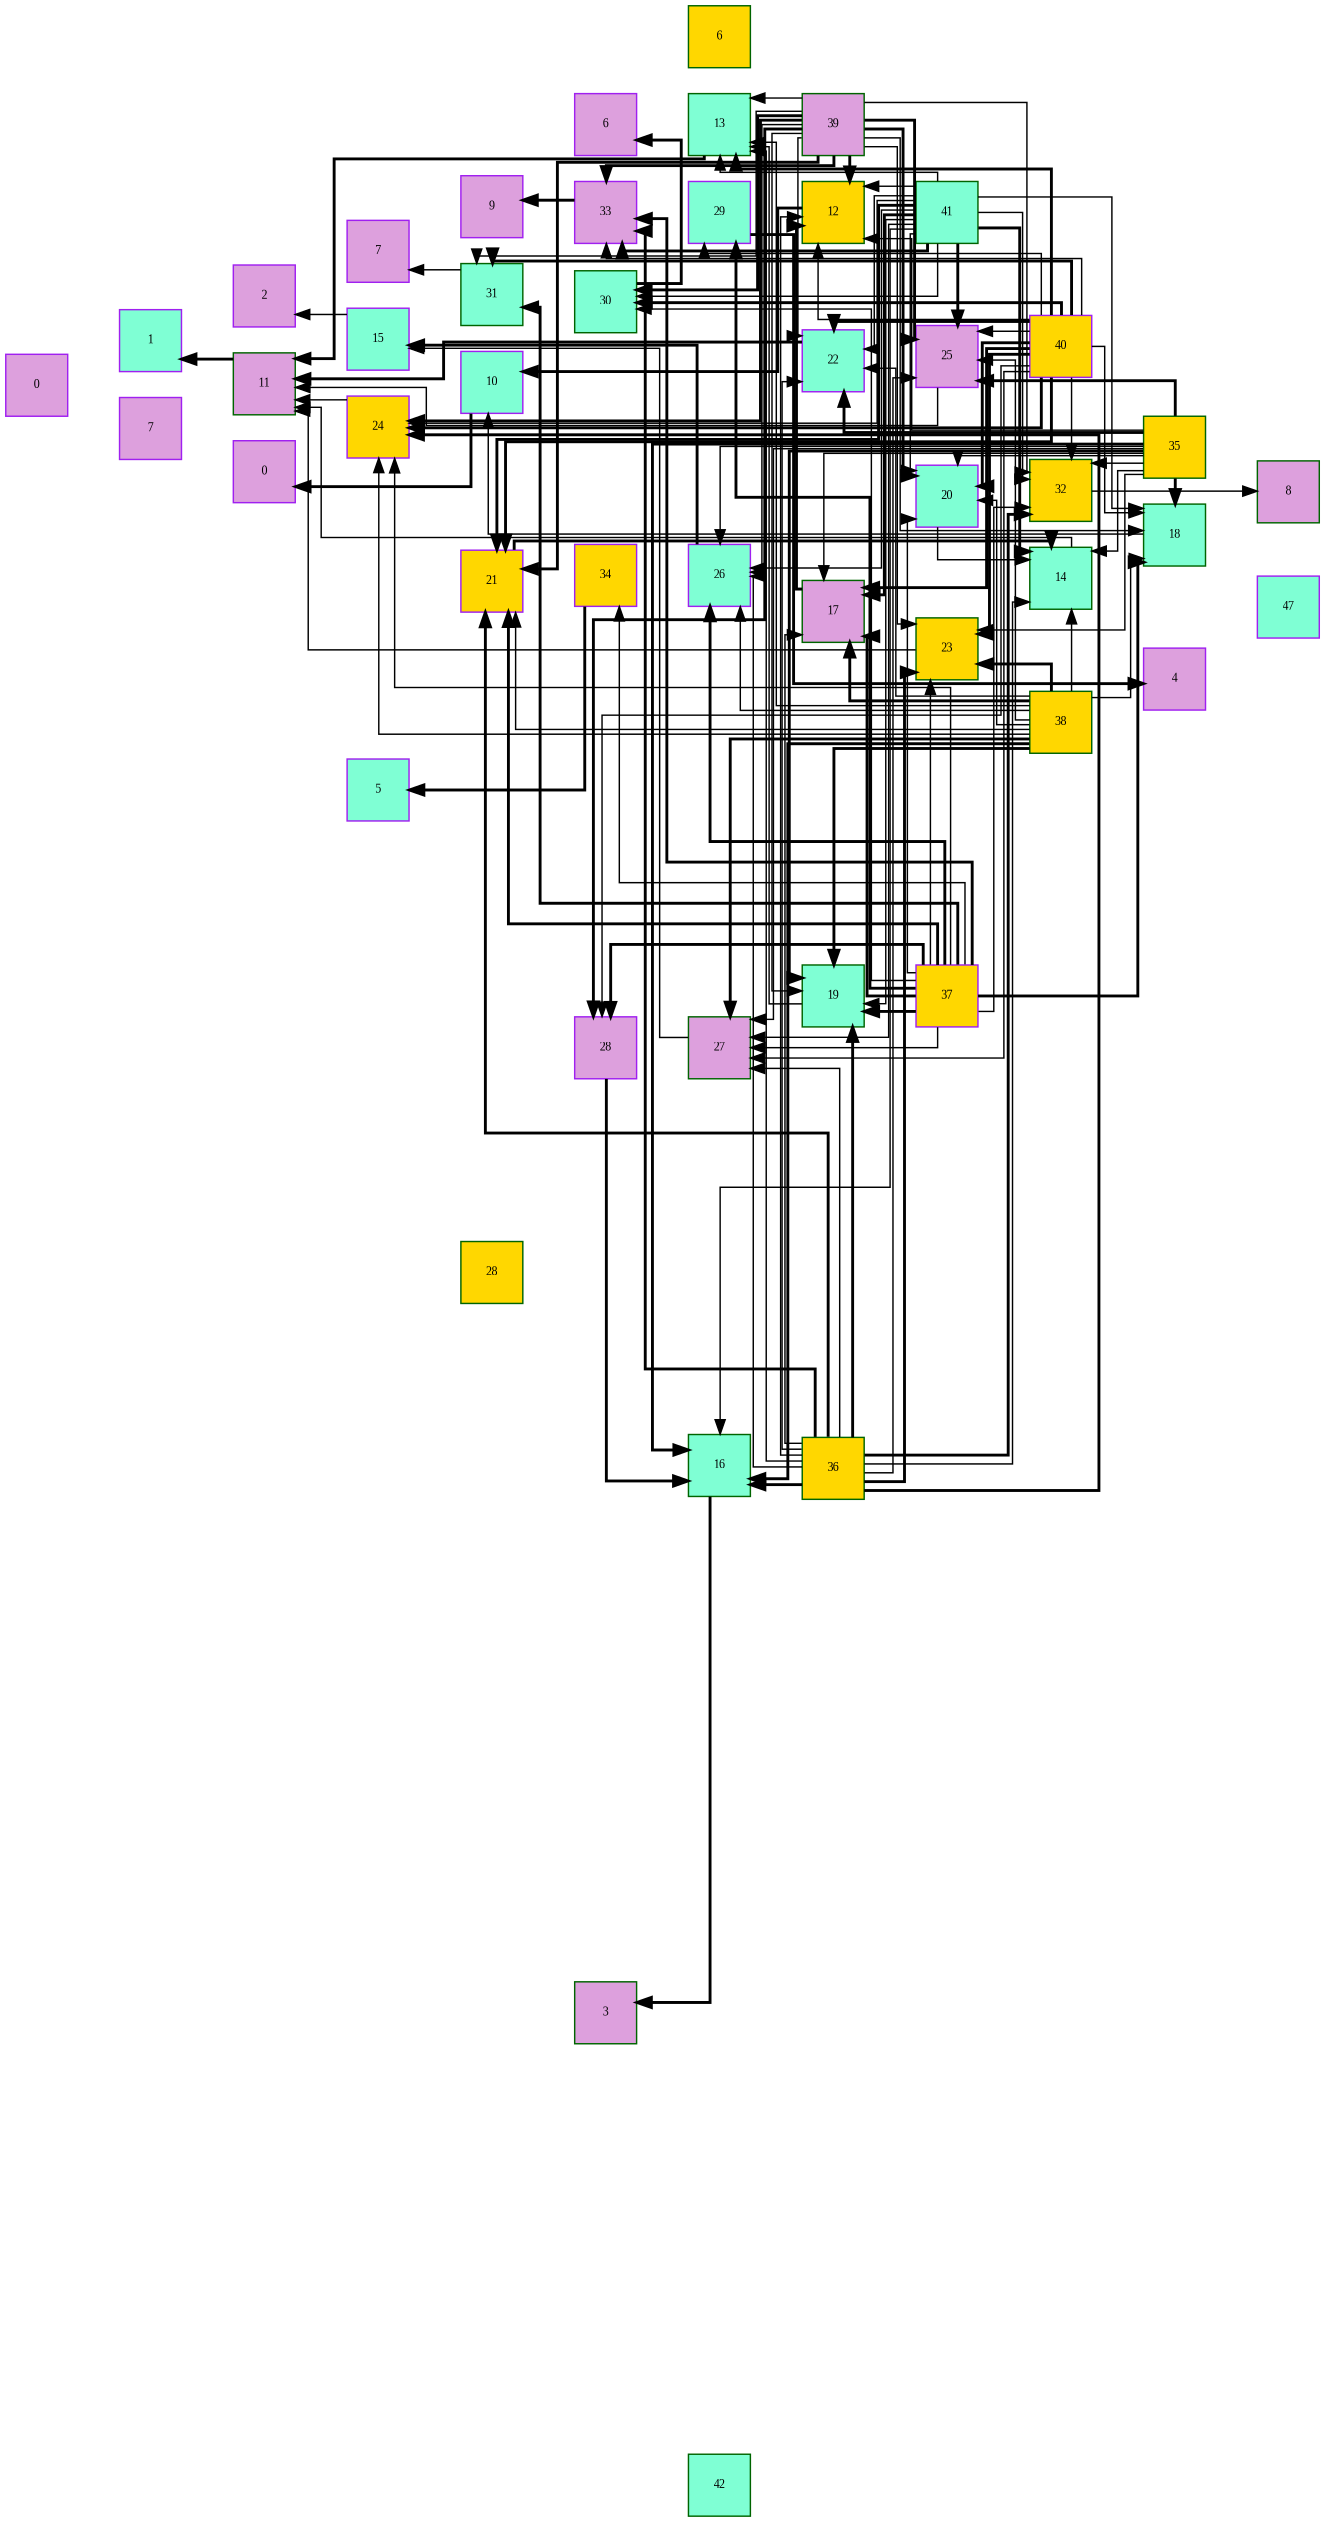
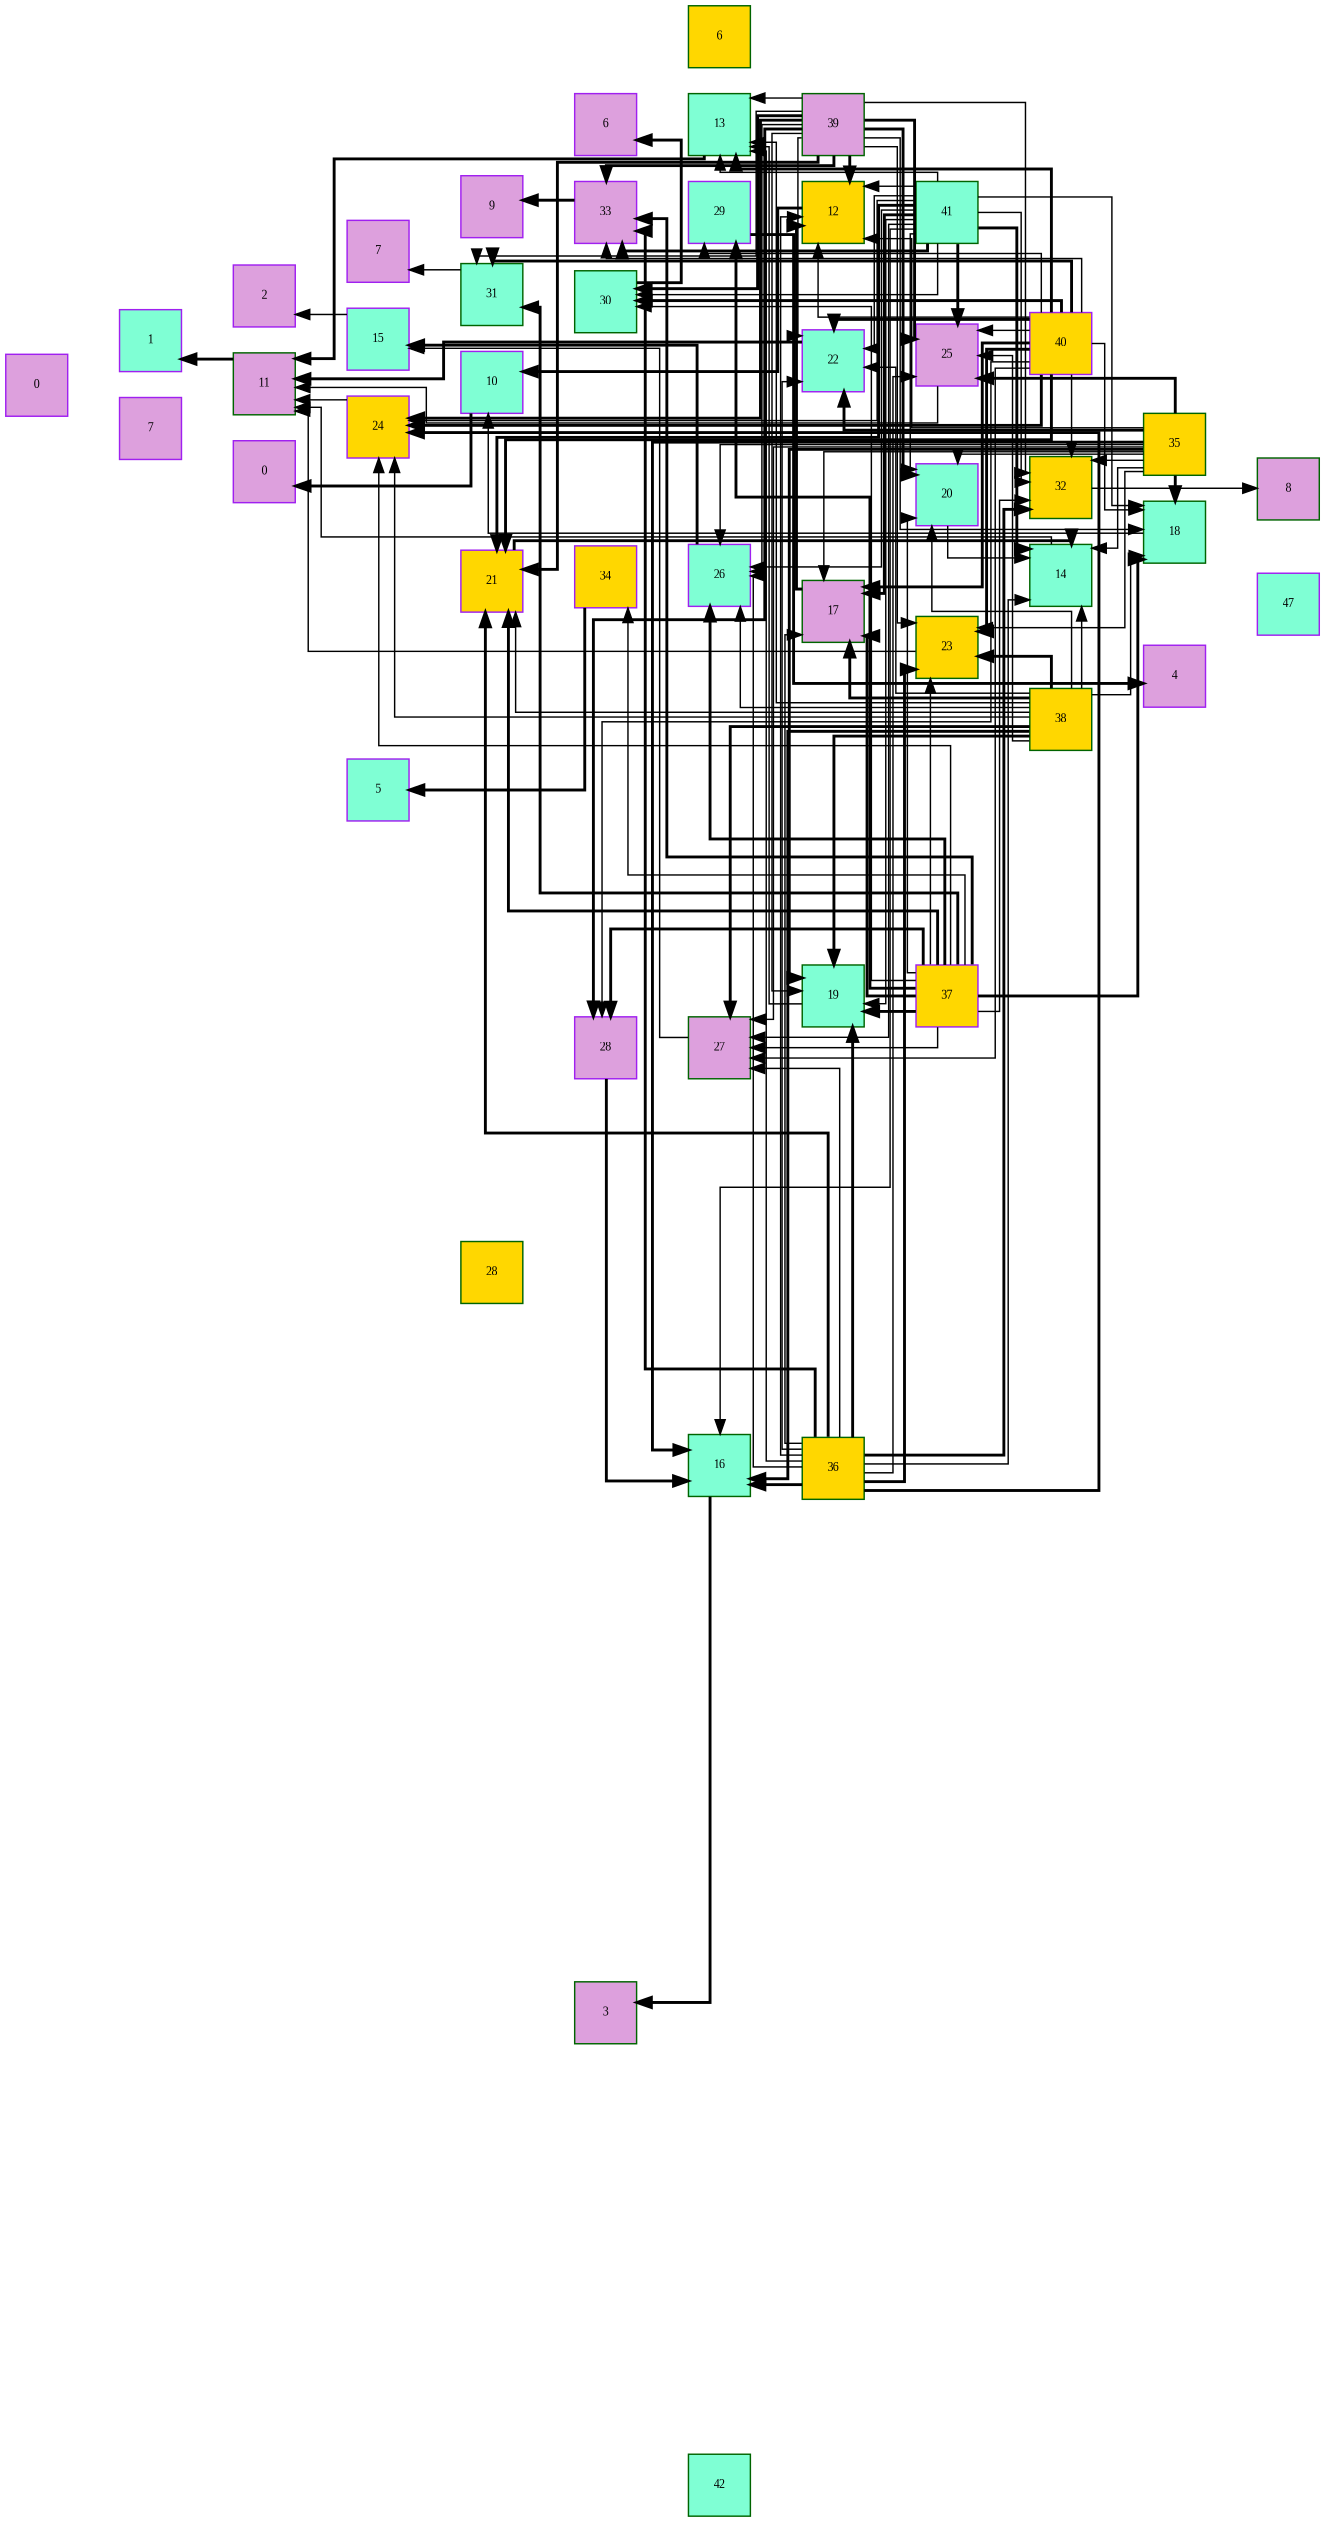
  digraph {
    fontname="Liberation Serif"
    rank=same
    rankdir=LR
    splines=ortho
    node [color=purple fillcolor=aquamarine fixedsize=true fontname="Liberation Serif" fontsize=8 shape=square style=filled]
    edge [constraint=false fontname="Liberation Serif" style=invis]
    n1 [fillcolor=plum label=0 width=0.6]
    n2 [label=1 width=0.6]
    n3 [fillcolor=plum label=7 width=0.6]
    n4 [fillcolor=plum label=2 width=0.6]
    n5 [color=darkgreen fillcolor=plum label=11 width=0.6]
    n6 [fillcolor=plum label=0 width=0.6]
    n7 [fillcolor=plum label=7 width=0.6]
    n8 [label=15 width=0.6]
    n9 [fillcolor=gold label=24 width=0.6]
    n10 [fillcolor=plum label=9 width=0.6]
    n11 [color=darkgreen label=31 width=0.6]
    n12 [label=10 width=0.6]
    n13 [fillcolor=plum label=6 width=0.6]
    n14 [fillcolor=plum label=33 width=0.6]
    n15 [color=darkgreen label=30 width=0.6]
    n16 [color=darkgreen fillcolor=gold label=6 width=0.6]
    n17 [color=darkgreen label=13 width=0.6]
    n18 [label=29 width=0.6]
    n19 [color=darkgreen fillcolor=plum label=39 width=0.6]
    n20 [color=darkgreen fillcolor=gold label=12 width=0.6]
    n21 [color=darkgreen label=41 width=0.6]
    n22 [fillcolor=gold label=21 width=0.6]
    n23 [label=26 width=0.6]
    n24 [label=22 width=0.6]
    n25 [fillcolor=plum label=25 width=0.6]
    n26 [fillcolor=plum label=28 width=0.6]
    n27 [label=20 width=0.6]
    n28 [color=darkgreen fillcolor=gold label=32 width=0.6]
    n29 [color=darkgreen label=19 width=0.6]
    n30 [color=darkgreen fillcolor=gold label=23 width=0.6]
    n31 [color=darkgreen label=18 width=0.6]
    n32 [label=5 width=0.6]
    n33 [fillcolor=gold label=34 width=0.6]
    n34 [fillcolor=plum label=4 width=0.6]
    n35 [fillcolor=gold label=40 width=0.6]
    n36 [color=darkgreen fillcolor=plum label=27 width=0.6]
    n37 [color=darkgreen fillcolor=plum label=17 width=0.6]
    n38 [color=darkgreen label=16 width=0.6]
    n39 [color=darkgreen label=14 width=0.6]
    n40 [color=darkgreen fillcolor=gold label=35 width=0.6]
    n41 [color=darkgreen fillcolor=plum label=8 width=0.6]
    n42 [fillcolor=gold label=37 width=0.6]
    n43 [color=darkgreen fillcolor=gold label=38 width=0.6]
    n44 [label=47 width=0.6]
    n45 [color=darkgreen fillcolor=gold label=28 width=0.6]
    n46 [color=darkgreen fillcolor=plum label=3 width=0.6]
    n47 [color=darkgreen fillcolor=gold label=36 width=0.6]
    n48 [color=darkgreen label=42 width=0.6]
    n1 -> n2 [constraint=true]
    n1 -> n3 [constraint=true]
    n2 -> n4 [constraint=true]
    n2 -> n5 [constraint=true]
    n3 -> n5 [constraint=true]
    n3 -> n6 [constraint=true]
    n4 -> n7 [constraint=true]
    n4 -> n8 [constraint=true]
    n5 -> n2 [style=bold]
    n5 -> n8 [constraint=true]
    n5 -> n9 [constraint=true]
    n6 -> n9 [constraint=true]
    n6 -> n32 [constraint=true]
    n7 -> n10 [constraint=true]
    n7 -> n11 [constraint=true]
    n8 -> n4 [style=solid]
    n8 -> n11 [constraint=true]
    n8 -> n12 [constraint=true]
    n9 -> n5 [style=solid]
    n9 -> n12 [constraint=true]
    n9 -> n22 [constraint=true]
    n10 -> n13 [constraint=true]
    n10 -> n14 [constraint=true]
    n11 -> n7 [style=solid]
    n11 -> n14 [constraint=true]
    n11 -> n15 [constraint=true]
    n12 -> n6 [style=bold]
    n12 -> n15 [constraint=true]
    n12 -> n33 [constraint=true]
    n13 -> n16 [constraint=true]
    n13 -> n17 [constraint=true]
    n14 -> n10 [style=bold]
    n14 -> n17 [constraint=true]
    n14 -> n18 [constraint=true]
    n15 -> n13 [style=bold]
    n15 -> n18 [constraint=true]
    n15 -> n23 [constraint=true]
    n16 -> n19 [constraint=true]
    n17 -> n5 [style=bold]
    n17 -> n19 [constraint=true]
    n17 -> n20 [constraint=true]
    n18 -> n20 [constraint=true]
    n18 -> n24 [constraint=true]
    n18 -> n34 [style=bold]
    n19 -> n9 [style=bold]
    n19 -> n11 [style=solid]
    n19 -> n14 [style=bold]
    n19 -> n15 [style=bold]
    n19 -> n17 [style=solid]
    n19 -> n20 [style=bold]
    n19 -> n21 [constraint=true]
    n19 -> n22 [style=bold]
    n19 -> n23 [style=solid]
    n19 -> n24 [style=solid]
    n19 -> n25 [style=bold]
    n19 -> n26 [style=bold]
    n19 -> n27 [style=bold]
    n19 -> n28 [style=solid]
    n19 -> n29 [style=solid]
    n19 -> n30 [style=solid]
    n19 -> n31 [style=solid]
    n20 -> n12 [style=bold]
    n20 -> n21 [constraint=true]
    n20 -> n25 [constraint=true]
    n21 -> n9 [style=solid]
    n21 -> n14 [style=bold]
    n21 -> n15 [style=solid]
    n21 -> n17 [style=solid]
    n21 -> n20 [style=solid]
    n21 -> n22 [style=bold]
    n21 -> n23 [style=solid]
    n21 -> n24 [style=solid]
    n21 -> n25 [style=bold]
    n21 -> n27 [style=solid]
    n21 -> n28 [style=solid]
    n21 -> n29 [style=solid]
    n21 -> n31 [style=solid]
    n21 -> n35 [constraint=true]
    n21 -> n36 [style=solid]
    n21 -> n37 [style=bold]
    n21 -> n38 [style=solid]
    n21 -> n39 [style=bold]
    n22 -> n26 [constraint=true]
    n22 -> n33 [constraint=true]
    n22 -> n39 [style=bold]
    n23 -> n8 [style=bold]
    n23 -> n24 [constraint=true]
    n23 -> n37 [constraint=true]
    n24 -> n5 [style=bold]
    n24 -> n25 [constraint=true]
    n24 -> n27 [constraint=true]
    n25 -> n5 [style=solid]
    n25 -> n28 [constraint=true]
    n25 -> n35 [constraint=true]
    n26 -> n36 [constraint=true]
    n26 -> n38 [style=bold]
    n26 -> n38 [constraint=true]
    n27 -> n28 [constraint=true]
    n27 -> n39 [style=solid]
    n27 -> n39 [constraint=true]
    n28 -> n31 [constraint=true]
    n28 -> n40 [constraint=true]
    n28 -> n41 [style=solid]
    n29 -> n17 [style=solid]
    n29 -> n30 [constraint=true]
    n29 -> n42 [constraint=true]
    n30 -> n5 [style=solid]
    n30 -> n39 [constraint=true]
    n30 -> n43 [constraint=true]
    n31 -> n12 [style=solid]
    n31 -> n41 [constraint=true]
    n31 -> n44 [constraint=true]
    n32 -> n22 [constraint=true]
    n32 -> n45 [constraint=true]
    n33 -> n23 [constraint=true]
    n33 -> n32 [style=bold]
    n33 -> n36 [constraint=true]
    n34 -> n44 [constraint=true]
    n35 -> n9 [style=bold]
    n35 -> n11 [style=bold]
    n35 -> n14 [style=solid]
    n35 -> n15 [style=bold]
    n35 -> n17 [style=bold]
    n35 -> n18 [style=solid]
    n35 -> n20 [style=solid]
    n35 -> n22 [style=bold]
    n35 -> n24 [style=bold]
    n35 -> n25 [style=solid]
    n35 -> n26 [style=solid]
-   n35 -> n27 [style=bold]
    n35 -> n28 [style=solid]
    n35 -> n30 [style=bold]
    n35 -> n31 [style=solid]
    n35 -> n36 [style=solid]
    n35 -> n37 [style=bold]
    n35 -> n40 [constraint=true]
    n36 -> n8 [style=solid]
    n36 -> n29 [constraint=true]
    n36 -> n37 [constraint=true]
    n37 -> n20 [style=bold]
    n37 -> n27 [constraint=true]
    n37 -> n30 [constraint=true]
    n38 -> n29 [constraint=true]
    n38 -> n46 [style=bold]
    n38 -> n47 [constraint=true]
    n39 -> n5 [style=solid]
    n39 -> n31 [constraint=true]
    n39 -> n34 [constraint=true]
    n40 -> n20 [style=solid]
    n40 -> n23 [style=solid]
    n40 -> n24 [style=bold]
    n40 -> n25 [style=bold]
    n40 -> n27 [style=solid]
    n40 -> n28 [style=solid]
    n40 -> n29 [style=bold]
    n40 -> n30 [style=solid]
    n40 -> n31 [style=bold]
    n40 -> n36 [style=solid]
    n40 -> n37 [style=solid]
    n40 -> n38 [style=bold]
    n40 -> n39 [style=solid]
    n40 -> n41 [constraint=true]
    n42 -> n9 [style=solid]
    n42 -> n11 [style=bold]
    n42 -> n14 [style=bold]
    n42 -> n15 [style=solid]
    n42 -> n18 [style=bold]
    n42 -> n22 [style=bold]
    n42 -> n23 [style=bold]
    n42 -> n26 [style=bold]
    n42 -> n27 [style=solid]
    n42 -> n28 [style=solid]
    n42 -> n29 [style=bold]
    n42 -> n30 [style=solid]
    n42 -> n31 [style=bold]
    n42 -> n33 [style=solid]
    n42 -> n36 [style=solid]
    n42 -> n37 [style=bold]
    n42 -> n43 [constraint=true]
    n43 -> n9 [style=solid]
    n43 -> n17 [style=solid]
    n43 -> n22 [style=solid]
    n43 -> n23 [style=solid]
    n43 -> n24 [style=solid]
    n43 -> n25 [style=solid]
    n43 -> n27 [style=solid]
    n43 -> n29 [style=bold]
    n43 -> n30 [style=bold]
    n43 -> n31 [style=solid]
    n43 -> n34 [constraint=true]
    n43 -> n36 [style=bold]
    n43 -> n37 [style=bold]
    n43 -> n38 [style=bold]
    n43 -> n39 [style=solid]
    n45 -> n26 [constraint=true]
    n45 -> n46 [constraint=true]
    n46 -> n38 [constraint=true]
    n46 -> n48 [constraint=true]
    n47 -> n9 [style=bold]
    n47 -> n14 [style=bold]
    n47 -> n17 [style=solid]
    n47 -> n20 [style=solid]
    n47 -> n22 [style=bold]
    n47 -> n23 [style=solid]
    n47 -> n24 [style=solid]
    n47 -> n25 [style=solid]
    n47 -> n28 [style=bold]
    n47 -> n29 [style=bold]
    n47 -> n30 [style=bold]
    n47 -> n36 [style=solid]
    n47 -> n37 [style=solid]
    n47 -> n38 [style=bold]
    n47 -> n39 [style=solid]
    n47 -> n42 [constraint=true]
    n48 -> n47 [constraint=true]
  }
